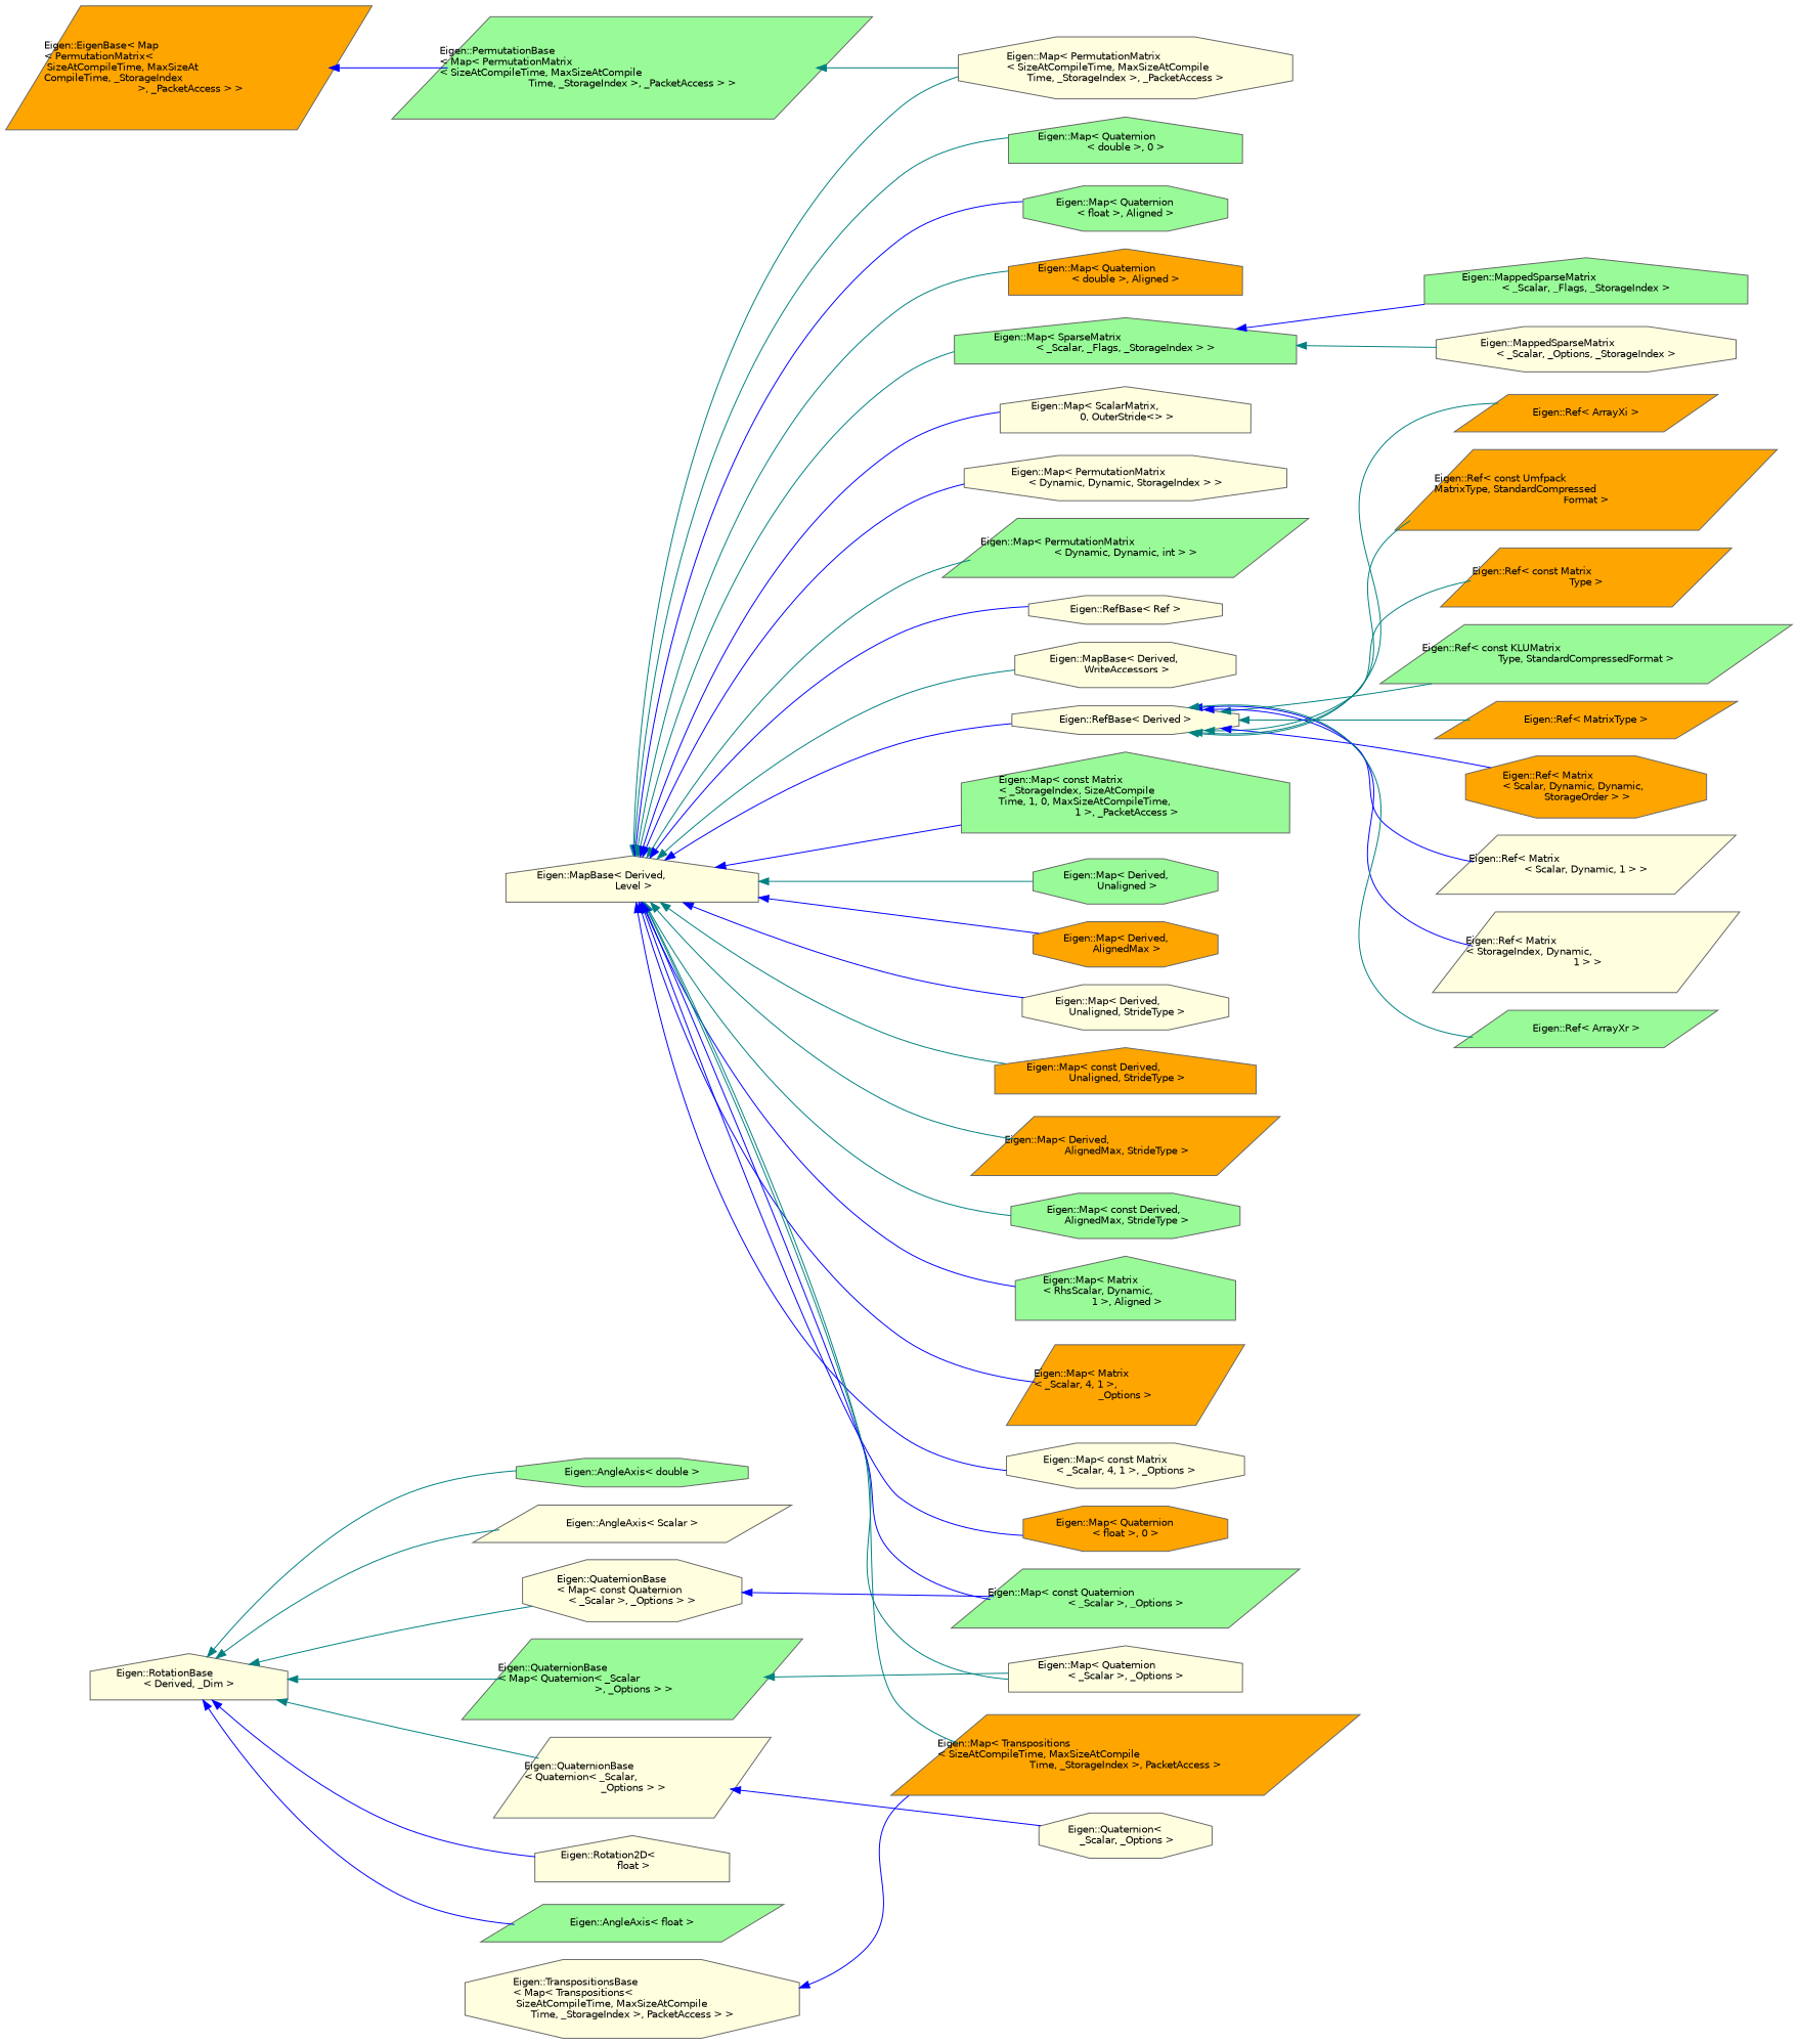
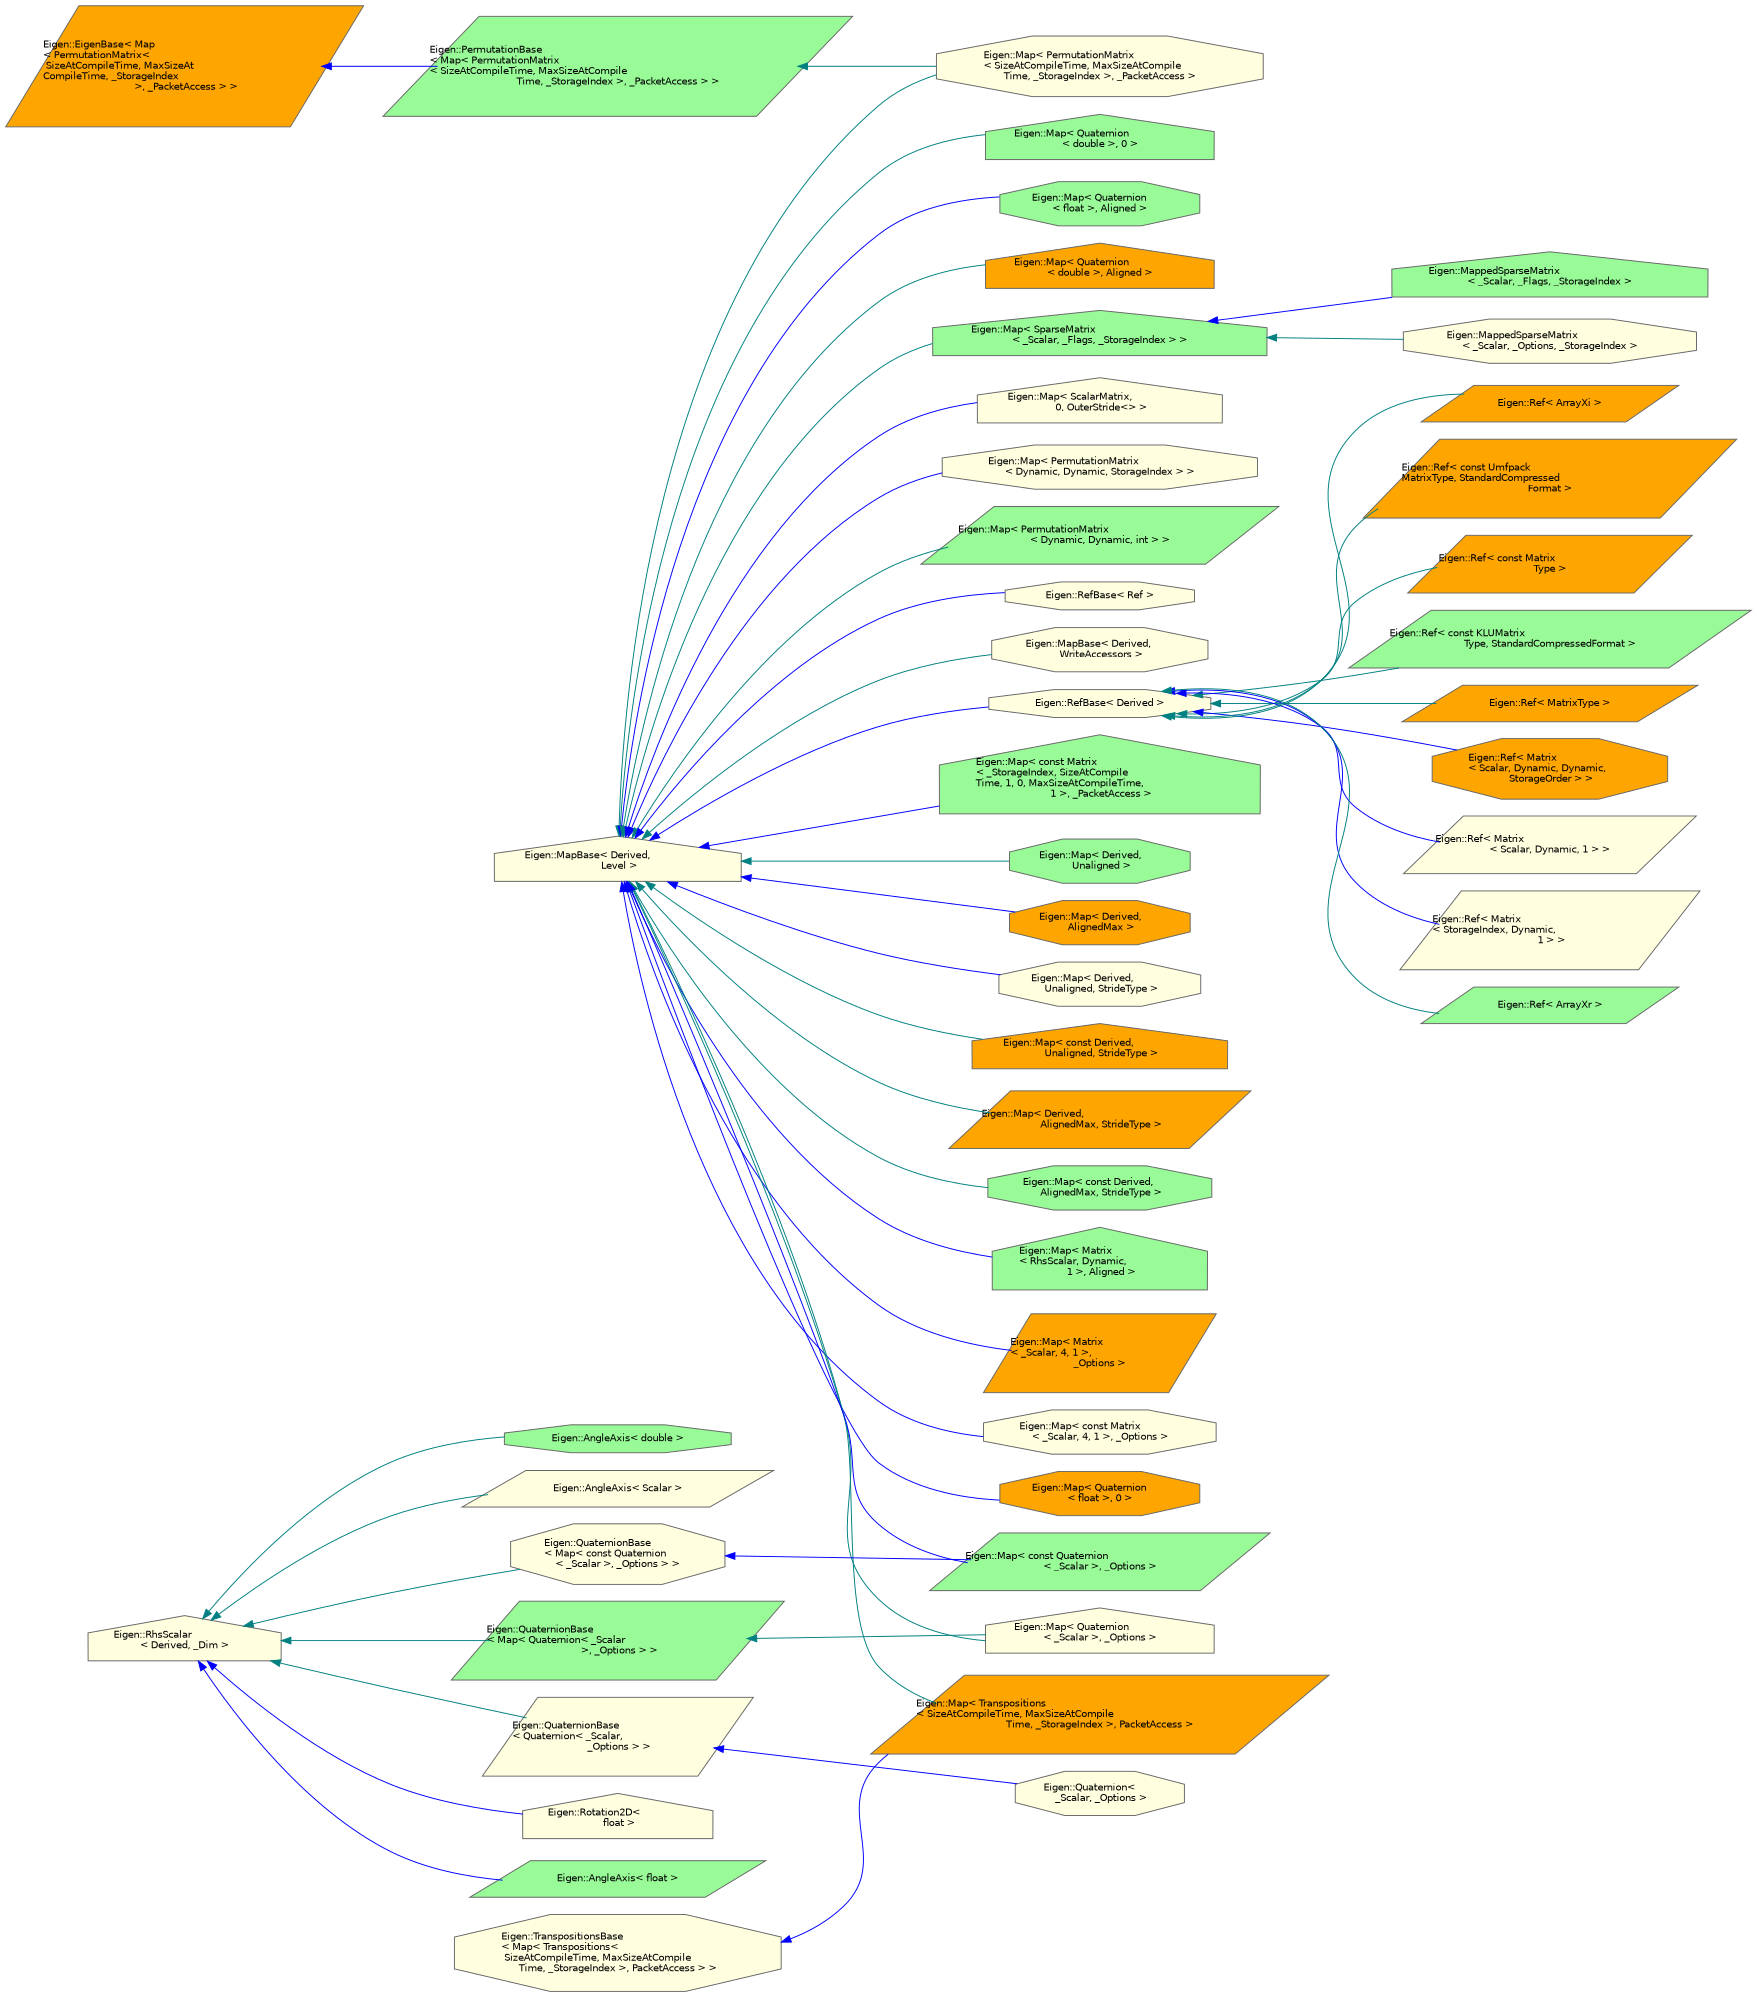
  digraph {
    rankdir=LR
    node [color=grey40 fillcolor=lightyellow fontname=Helvetica fontsize=10 shape=parallelogram style=filled]
    edge [color=teal dir=back fontname=Helvetica fontsize=10 labelfontname=Helvetica labelfontsize=10 style=solid]
    n1 [fillcolor=orange height=0.2 label="Eigen::EigenBase\< Map\l\< PermutationMatrix\<\l SizeAtCompileTime, MaxSizeAt\lCompileTime, _StorageIndex\l \>, _PacketAccess \> \>" width=0.4]
    n2 [fillcolor=palegreen height=0.2 label="Eigen::PermutationBase\l\< Map\< PermutationMatrix\l\< SizeAtCompileTime, MaxSizeAtCompile\lTime, _StorageIndex \>, _PacketAccess \> \>" width=0.4]
    n3 [height=0.2 label="Eigen::Map\< PermutationMatrix\l\< SizeAtCompileTime, MaxSizeAtCompile\lTime, _StorageIndex \>, _PacketAccess \>" shape=octagon width=0.4]
    n4 [height=0.2 label="Eigen::MapBase\< Derived,\l Level \>" shape=house width=0.4]
    n5 [fillcolor=palegreen height=0.2 label="Eigen::Map\< const Matrix\l\< _StorageIndex, SizeAtCompile\lTime, 1, 0, MaxSizeAtCompileTime,\l 1 \>, _PacketAccess \>" shape=house width=0.4]
    n6 [fillcolor=palegreen height=0.2 label="Eigen::Map\< Derived,\l Unaligned \>" shape=octagon width=0.4]
    n7 [fillcolor=orange height=0.2 label="Eigen::Map\< Derived,\l AlignedMax \>" shape=octagon width=0.4]
    n8 [height=0.2 label="Eigen::Map\< Derived,\l Unaligned, StrideType \>" shape=octagon width=0.4]
    n9 [fillcolor=orange height=0.2 label="Eigen::Map\< const Derived,\l Unaligned, StrideType \>" shape=house width=0.4]
    n10 [fillcolor=orange height=0.2 label="Eigen::Map\< Derived,\l AlignedMax, StrideType \>" width=0.4]
    n11 [fillcolor=palegreen height=0.2 label="Eigen::Map\< const Derived,\l AlignedMax, StrideType \>" shape=octagon width=0.4]
    n12 [fillcolor=palegreen height=0.2 label="Eigen::Map\< Matrix\l\< RhsScalar, Dynamic,\l 1 \>, Aligned \>" shape=house width=0.4]
    n13 [fillcolor=orange height=0.2 label="Eigen::Map\< Matrix\l\< _Scalar, 4, 1 \>, \l_Options \>" width=0.4]
    n14 [height=0.2 label="Eigen::Map\< const Matrix\l\< _Scalar, 4, 1 \>, _Options \>" shape=octagon width=0.4]
    n15 [fillcolor=orange height=0.2 label="Eigen::Map\< Quaternion\l\< float \>, 0 \>" shape=octagon width=0.4]
    n16 [fillcolor=palegreen height=0.2 label="Eigen::Map\< Quaternion\l\< double \>, 0 \>" shape=house width=0.4]
    n17 [fillcolor=palegreen height=0.2 label="Eigen::Map\< Quaternion\l\< float \>, Aligned \>" shape=octagon width=0.4]
    n18 [fillcolor=orange height=0.2 label="Eigen::Map\< Quaternion\l\< double \>, Aligned \>" shape=house width=0.4]
    n19 [fillcolor=palegreen height=0.2 label="Eigen::Map\< SparseMatrix\l\< _Scalar, _Flags, _StorageIndex \> \>" shape=house width=0.4]
    n20 [height=0.2 label="Eigen::Map\< ScalarMatrix,\l 0, OuterStride\<\> \>" shape=house width=0.4]
    n21 [height=0.2 label="Eigen::Map\< PermutationMatrix\l\< Dynamic, Dynamic, StorageIndex \> \>" shape=octagon width=0.4]
    n22 [fillcolor=palegreen height=0.2 label="Eigen::Map\< PermutationMatrix\l\< Dynamic, Dynamic, int \> \>" width=0.4]
    n23 [height=0.2 label="Eigen::Map\< Quaternion\l\< _Scalar \>, _Options \>" shape=house width=0.4]
    n24 [fillcolor=orange height=0.2 label="Eigen::Map\< Transpositions\l\< SizeAtCompileTime, MaxSizeAtCompile\lTime, _StorageIndex \>, PacketAccess \>" width=0.4]
    n25 [fillcolor=palegreen height=0.2 label="Eigen::Map\< const Quaternion\l\< _Scalar \>, _Options \>" width=0.4]
    n26 [height=0.2 label="Eigen::RefBase\< Ref \>" shape=octagon width=0.4]
    n27 [height=0.2 label="Eigen::MapBase\< Derived,\l WriteAccessors \>" shape=octagon width=0.4]
    n28 [height=0.2 label="Eigen::RefBase\< Derived \>" shape=octagon width=0.4]
    n29 [height=0.2 label="Eigen::MappedSparseMatrix\l\< _Scalar, _Options, _StorageIndex \>" shape=octagon width=0.4]
    n30 [fillcolor=palegreen height=0.2 label="Eigen::MappedSparseMatrix\l\< _Scalar, _Flags, _StorageIndex \>" shape=house width=0.4]
    n31 [fillcolor=orange height=0.2 label="Eigen::Ref\< const Matrix\lType \>" width=0.4]
    n32 [fillcolor=palegreen height=0.2 label="Eigen::Ref\< const KLUMatrix\lType, StandardCompressedFormat \>" width=0.4]
    n33 [fillcolor=orange height=0.2 label="Eigen::Ref\< MatrixType \>" width=0.4]
    n34 [fillcolor=orange height=0.2 label="Eigen::Ref\< Matrix\l\< Scalar, Dynamic, Dynamic,\l StorageOrder \> \>" shape=octagon width=0.4]
    n35 [height=0.2 label="Eigen::Ref\< Matrix\l\< Scalar, Dynamic, 1 \> \>" width=0.4]
    n36 [height=0.2 label="Eigen::Ref\< Matrix\l\< StorageIndex, Dynamic,\l 1 \> \>" width=0.4]
    n37 [fillcolor=palegreen height=0.2 label="Eigen::Ref\< ArrayXr \>" width=0.4]
    n38 [fillcolor=orange height=0.2 label="Eigen::Ref\< ArrayXi \>" width=0.4]
    n39 [fillcolor=orange height=0.2 label="Eigen::Ref\< const Umfpack\lMatrixType, StandardCompressed\lFormat \>" width=0.4]
-   n40 [height=0.2 label="Eigen::RotationBase\l\< Derived, _Dim \>" shape=house width=0.4]
+   n40 [height=0.2 label="Eigen::RhsScalar\l\< Derived, _Dim \>" shape=house width=0.4]
    n41 [fillcolor=palegreen height=0.2 label="Eigen::AngleAxis\< float \>" width=0.4]
    n42 [fillcolor=palegreen height=0.2 label="Eigen::AngleAxis\< double \>" shape=octagon width=0.4]
    n43 [height=0.2 label="Eigen::AngleAxis\< Scalar \>" width=0.4]
    n44 [height=0.2 label="Eigen::QuaternionBase\l\< Quaternion\< _Scalar,\l _Options \> \>" width=0.4]
    n45 [height=0.2 label="Eigen::QuaternionBase\l\< Map\< const Quaternion\l\< _Scalar \>, _Options \> \>" shape=octagon width=0.4]
    n46 [fillcolor=palegreen height=0.2 label="Eigen::QuaternionBase\l\< Map\< Quaternion\< _Scalar\l \>, _Options \> \>" width=0.4]
    n47 [height=0.2 label="Eigen::Rotation2D\<\l float \>" shape=house width=0.4]
    n48 [height=0.2 label="Eigen::Quaternion\<\l _Scalar, _Options \>" shape=octagon width=0.4]
    n49 [height=0.2 label="Eigen::TranspositionsBase\l\< Map\< Transpositions\<\l SizeAtCompileTime, MaxSizeAtCompile\lTime, _StorageIndex \>, PacketAccess \> \>" shape=octagon width=0.4]
    n1 -> n2 [color=blue]
    n2 -> n3
    n4 -> n3
    n4 -> n5 [color=blue]
    n4 -> n6
    n4 -> n7 [color=blue]
    n4 -> n8 [color=blue]
    n4 -> n9
    n4 -> n10
    n4 -> n11
    n4 -> n12 [color=blue]
    n4 -> n13 [color=blue]
    n4 -> n14 [color=blue]
    n4 -> n15 [color=blue]
    n4 -> n16
    n4 -> n17 [color=blue]
    n4 -> n18
    n4 -> n19
    n4 -> n20 [color=blue]
    n4 -> n21 [color=blue]
    n4 -> n22
    n4 -> n23
    n4 -> n24
    n4 -> n25 [color=blue]
    n4 -> n26 [color=blue]
    n4 -> n27
    n4 -> n28 [color=blue]
    n19 -> n29
    n19 -> n30 [color=blue]
    n28 -> n31
    n28 -> n32
    n28 -> n33
    n28 -> n34 [color=blue]
    n28 -> n35 [color=blue]
    n28 -> n36 [color=blue]
    n28 -> n37
    n28 -> n38
    n28 -> n39
    n40 -> n41 [color=blue]
    n40 -> n42
    n40 -> n43
    n40 -> n44
    n40 -> n45
    n40 -> n46
    n40 -> n47 [color=blue]
    n44 -> n48 [color=blue]
    n45 -> n25 [color=blue]
    n46 -> n23
    n49 -> n24 [color=blue]
  }
